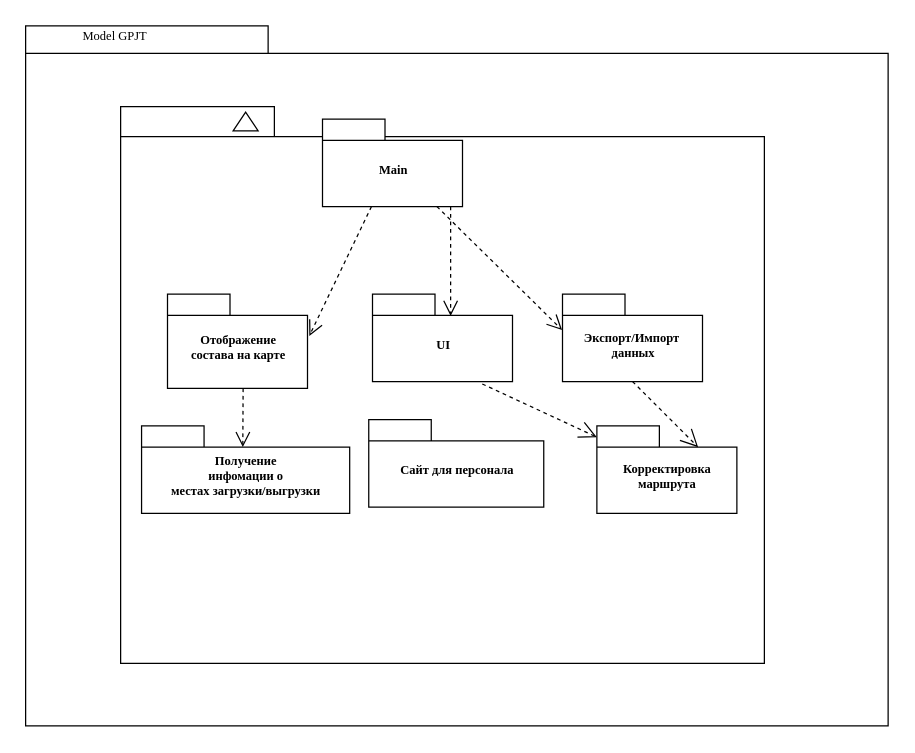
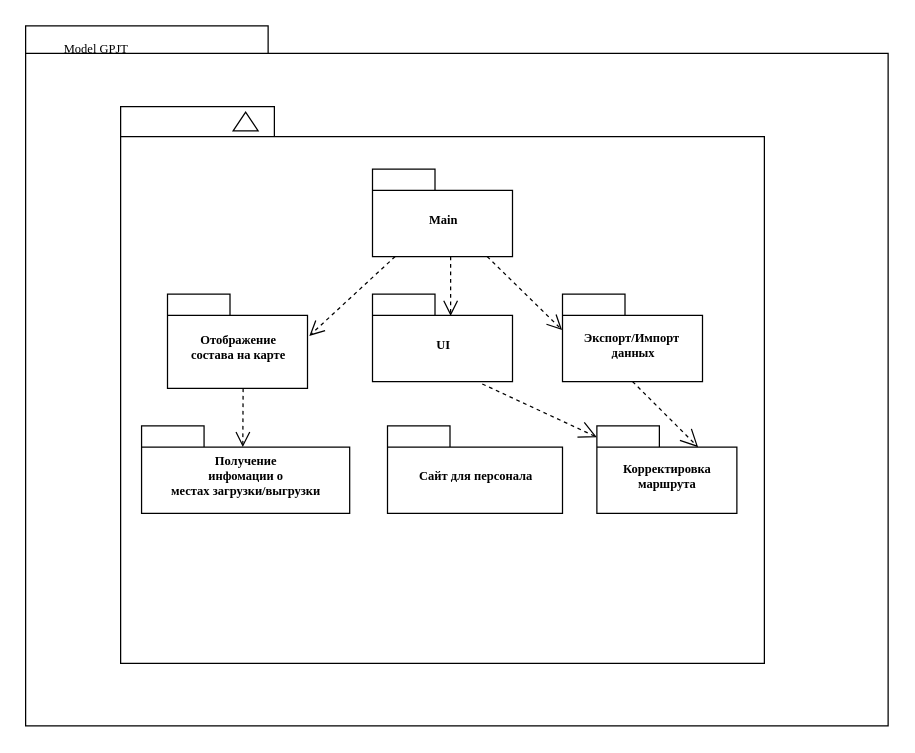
  <mxCell id="0" />
  <mxCell id="1" parent="0" />
  <mxCell id="2" value="" style="shape=folder;fontStyle=1;spacingTop=10;tabWidth=194;tabHeight=22;tabPosition=left;html=1;rounded=0;shadow=0;comic=0;labelBackgroundColor=none;strokeWidth=1;fillColor=none;fontFamily=Verdana;fontSize=10;align=center;" parent="1" vertex="1"><mxGeometry x="20" y="20" width="690" height="560" as="geometry" /></mxCell>
  <mxCell id="3" value="" style="shape=folder;fontStyle=1;spacingTop=10;tabWidth=123;tabHeight=24;tabPosition=left;html=1;rounded=0;shadow=0;comic=0;labelBackgroundColor=none;strokeColor=#000000;strokeWidth=1;fillColor=#ffffff;fontFamily=Verdana;fontSize=10;fontColor=#000000;align=center;" parent="1" vertex="1"><mxGeometry x="96" y="84.5" width="515" height="445.5" as="geometry" /></mxCell>
  <mxCell id="4" style="edgeStyle=elbowEdgeStyle;rounded=0;html=1;entryX=0.559;entryY=0.251;entryPerimeter=0;dashed=1;labelBackgroundColor=none;startFill=0;endArrow=open;endFill=0;endSize=10;fontFamily=Verdana;fontSize=10;" parent="1" source="7" target="9" edge="1"><mxGeometry relative="1" as="geometry" /></mxCell>
  <mxCell id="5" style="edgeStyle=none;rounded=0;html=1;dashed=1;labelBackgroundColor=none;startFill=0;endArrow=open;endFill=0;endSize=10;fontFamily=Verdana;fontSize=10;entryX=-0.003;entryY=0.411;entryPerimeter=0;" parent="1" source="7" target="10" edge="1"><mxGeometry relative="1" as="geometry" /></mxCell>
  <mxCell id="6" style="edgeStyle=none;rounded=0;html=1;dashed=1;labelBackgroundColor=none;startFill=0;endArrow=open;endFill=0;endSize=10;fontFamily=Verdana;fontSize=10;entryX=1.013;entryY=0.444;entryPerimeter=0;" parent="1" source="7" target="8" edge="1"><mxGeometry relative="1" as="geometry" /></mxCell>
- <mxCell id="7" value="Main" style="shape=folder;fontStyle=1;spacingTop=10;tabWidth=50;tabHeight=17;tabPosition=left;html=1;rounded=0;shadow=0;comic=0;labelBackgroundColor=none;strokeColor=#000000;strokeWidth=1;fillColor=#ffffff;fontFamily=Verdana;fontSize=10;fontColor=#000000;align=center;" parent="1" vertex="1"><mxGeometry x="257.5" y="94.5" width="112" height="70" as="geometry" /></mxCell>
+ <mxCell id="7" value="Main" style="shape=folder;fontStyle=1;spacingTop=10;tabWidth=50;tabHeight=17;tabPosition=left;html=1;rounded=0;shadow=0;comic=0;labelBackgroundColor=none;strokeColor=#000000;strokeWidth=1;fillColor=#ffffff;fontFamily=Verdana;fontSize=10;fontColor=#000000;align=center;" parent="1" vertex="1"><mxGeometry x="297.5" y="134.5" width="112" height="70" as="geometry" /></mxCell>
  <mxCell id="8" value="Отображение &lt;br&gt;состава на карте" style="shape=folder;fontStyle=1;spacingTop=10;tabWidth=50;tabHeight=17;tabPosition=left;html=1;rounded=0;shadow=0;comic=0;labelBackgroundColor=none;strokeColor=#000000;strokeWidth=1;fillColor=#ffffff;fontFamily=Verdana;fontSize=10;fontColor=#000000;align=center;" parent="1" vertex="1"><mxGeometry x="133.5" y="234.5" width="112" height="75.5" as="geometry" /></mxCell>
  <mxCell id="9" value="UI" style="shape=folder;fontStyle=1;spacingTop=10;tabWidth=50;tabHeight=17;tabPosition=left;html=1;rounded=0;shadow=0;comic=0;labelBackgroundColor=none;strokeColor=#000000;strokeWidth=1;fillColor=#ffffff;fontFamily=Verdana;fontSize=10;fontColor=#000000;align=center;" parent="1" vertex="1"><mxGeometry x="297.5" y="234.5" width="112" height="70" as="geometry" /></mxCell>
  <mxCell id="10" value="Экспорт/Импорт&amp;nbsp;&lt;br&gt;данных" style="shape=folder;fontStyle=1;spacingTop=10;tabWidth=50;tabHeight=17;tabPosition=left;html=1;rounded=0;shadow=0;comic=0;labelBackgroundColor=none;strokeColor=#000000;strokeWidth=1;fillColor=#ffffff;fontFamily=Verdana;fontSize=10;fontColor=#000000;align=center;" parent="1" vertex="1"><mxGeometry x="449.5" y="234.5" width="112" height="70" as="geometry" /></mxCell>
  <mxCell id="11" value="" style="triangle;whiteSpace=wrap;html=1;rounded=0;shadow=0;comic=0;labelBackgroundColor=none;strokeColor=#000000;strokeWidth=1;fillColor=#ffffff;fontFamily=Verdana;fontSize=10;fontColor=#000000;align=center;rotation=-90;" parent="1" vertex="1"><mxGeometry x="188.5" y="86.5" width="15" height="20" as="geometry" /></mxCell>
- <mxCell id="12" value="Model GPJT" style="text;html=1;align=left;verticalAlign=top;spacingTop=-4;fontSize=10;fontFamily=Verdana" parent="1" vertex="1"><mxGeometry x="64" y="20" width="130" height="20" as="geometry" /></mxCell>
+ <mxCell id="12" value="Model GPJT" style="text;html=1;align=left;verticalAlign=top;spacingTop=-4;fontSize=10;fontFamily=Verdana" parent="1" vertex="1"><mxGeometry x="49" y="30" width="130" height="20" as="geometry" /></mxCell>
  <mxCell id="13" value="Получение &lt;br&gt;инфомации о &lt;br&gt;местах загрузки/выгрузки" style="shape=folder;fontStyle=1;spacingTop=10;tabWidth=50;tabHeight=17;tabPosition=left;html=1;rounded=0;shadow=0;comic=0;labelBackgroundColor=none;strokeColor=#000000;strokeWidth=1;fillColor=#ffffff;fontFamily=Verdana;fontSize=10;fontColor=#000000;align=center;" parent="1" vertex="1"><mxGeometry x="112.75" y="340" width="166.5" height="70" as="geometry" /></mxCell>
  <mxCell id="14" style="edgeStyle=none;rounded=0;html=1;dashed=1;labelBackgroundColor=none;startFill=0;endArrow=open;endFill=0;endSize=10;fontFamily=Verdana;fontSize=10;entryX=0;entryY=0;entryPerimeter=0;entryDx=81;entryDy=17;" parent="1" target="13" edge="1"><mxGeometry relative="1" as="geometry"><mxPoint x="194" y="310" as="sourcePoint" /><mxPoint x="125.306" y="373.522" as="targetPoint" /></mxGeometry></mxCell>
- <mxCell id="15" value="Сайт для персонала" style="shape=folder;fontStyle=1;spacingTop=10;tabWidth=50;tabHeight=17;tabPosition=left;html=1;rounded=0;shadow=0;comic=0;labelBackgroundColor=none;strokeColor=#000000;strokeWidth=1;fillColor=#ffffff;fontFamily=Verdana;fontSize=10;fontColor=#000000;align=center;" parent="1" vertex="1"><mxGeometry x="294.5" y="335" width="140" height="70" as="geometry" /></mxCell>
+ <mxCell id="15" value="Сайт для персонала" style="shape=folder;fontStyle=1;spacingTop=10;tabWidth=50;tabHeight=17;tabPosition=left;html=1;rounded=0;shadow=0;comic=0;labelBackgroundColor=none;strokeColor=#000000;strokeWidth=1;fillColor=#ffffff;fontFamily=Verdana;fontSize=10;fontColor=#000000;align=center;" parent="1" vertex="1"><mxGeometry x="309.5" y="340" width="140" height="70" as="geometry" /></mxCell>
  <mxCell id="16" value="" style="endArrow=open;endSize=12;dashed=1;html=1;exitX=0.784;exitY=1.028;exitDx=0;exitDy=0;exitPerimeter=0;" parent="1" source="9" target="18" edge="1"><mxGeometry width="160" relative="1" as="geometry"><mxPoint x="220" y="280" as="sourcePoint" /><mxPoint x="380" y="280" as="targetPoint" /></mxGeometry></mxCell>
  <mxCell id="17" value="" style="endArrow=open;endSize=12;dashed=1;html=1;exitX=0.5;exitY=1;exitDx=0;exitDy=0;exitPerimeter=0;" parent="1" source="18" edge="1"><mxGeometry width="160" relative="1" as="geometry"><mxPoint x="300" y="330" as="sourcePoint" /><mxPoint x="550" y="360" as="targetPoint" /></mxGeometry></mxCell>
  <mxCell id="18" value="Корректировка&lt;br&gt;маршрута" style="shape=folder;fontStyle=1;spacingTop=10;tabWidth=50;tabHeight=17;tabPosition=left;html=1;rounded=0;shadow=0;comic=0;labelBackgroundColor=none;strokeColor=#000000;strokeWidth=1;fillColor=#ffffff;fontFamily=Verdana;fontSize=10;fontColor=#000000;align=center;" parent="1" vertex="1"><mxGeometry x="477" y="340" width="112" height="70" as="geometry" /></mxCell>
  <mxCell id="19" value="" style="endArrow=open;endSize=12;dashed=1;html=1;exitX=0.5;exitY=1;exitDx=0;exitDy=0;exitPerimeter=0;entryX=0;entryY=0;entryDx=81;entryDy=17;entryPerimeter=0;" parent="1" source="10" target="18" edge="1"><mxGeometry width="160" relative="1" as="geometry"><mxPoint x="505.5" y="304.5" as="sourcePoint" /><mxPoint x="550" y="360" as="targetPoint" /></mxGeometry></mxCell>
